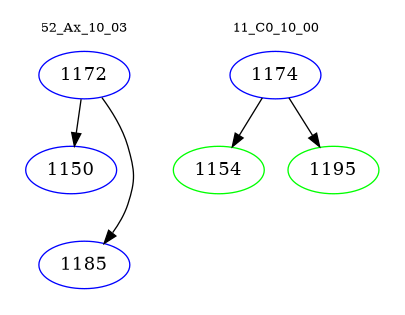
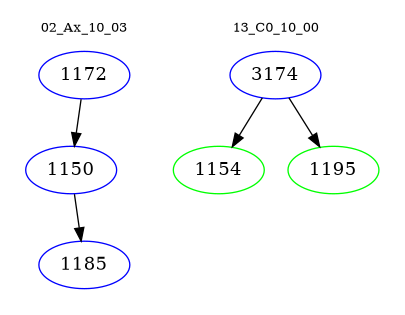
  digraph {
    node [color=blue]
    edge [color=black]
    n1 [label=1172]
    n2 [label=1150]
    n3 [label=1185]
-   n4 [label=1174]
+   n4 [label=3174]
    n5 [color=green label=1154]
    n6 [color=green label=1195]
    subgraph cluster_1 {
      color=white
      fontsize=10
-     label="52_Ax_10_03"
+     label="02_Ax_10_03"
      n1
      n2
      n3
    }
    subgraph cluster_2 {
      color=white
      fontsize=10
-     label="11_C0_10_00"
+     label="13_C0_10_00"
      n4
      n5
      n6
    }
    n1 -> n2
-   n1 -> n3
+   n2 -> n3
    n4 -> n5
    n4 -> n6
  }
